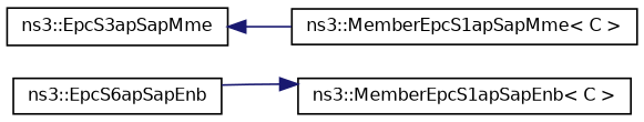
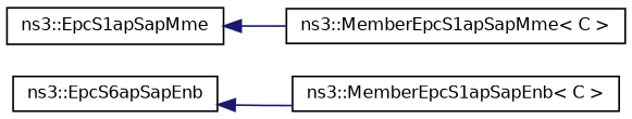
  digraph {
    rankdir=LR
    node [color=black fillcolor=white fontname=Helvetica fontsize=10 shape=record style=filled]
    edge [color=midnightblue dir=back fontname=Helvetica fontsize=10 labelfontname=Helvetica labelfontsize=10 style=solid]
    n1 [height=0.2 label="ns3::EpcS6apSapEnb" width=0.4]
    n2 [height=0.2 label="ns3::MemberEpcS1apSapEnb\< C \>" width=0.4]
-   n3 [height=0.2 label="ns3::EpcS3apSapMme" width=0.4]
+   n3 [height=0.2 label="ns3::EpcS1apSapMme" width=0.4]
    n4 [height=0.2 label="ns3::MemberEpcS1apSapMme\< C \>" width=0.4]
-   n2 -> n1
+   n1 -> n2
    n3 -> n4
  }
